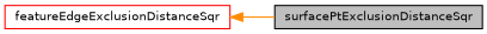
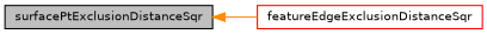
  digraph {
    rankdir=LR
    node [fontname=Helvetica fontsize=10 shape=record]
    n1 [color=black fillcolor=grey75 fontcolor=black height=0.2 label=surfacePtExclusionDistanceSqr style=filled width=0.4]
    n2 [color=red height=0.2 label=featureEdgeExclusionDistanceSqr width=0.4]
-   n2 -> n1 [color=darkorange dir=back fontname=Helvetica fontsize=10 labelfontname=Helvetica labelfontsize=10 style=solid]
+   n1 -> n2 [color=darkorange dir=back fontname=Helvetica fontsize=10 labelfontname=Helvetica labelfontsize=10 style=solid]
  }
